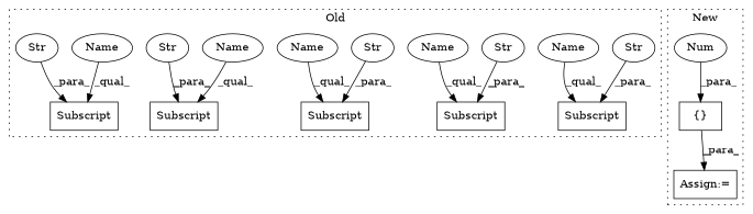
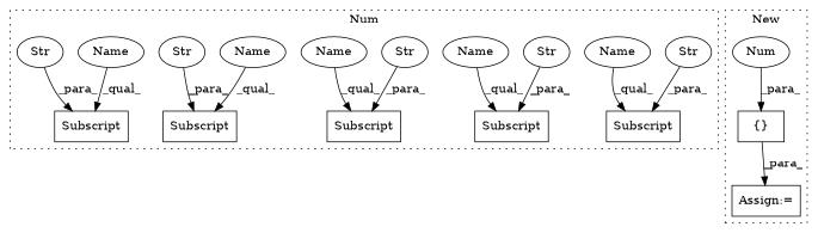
  digraph {
    node [a=63 l=11 shape=ellipse]
    n1 [l="22,0" label=Subscript s="1094,0" shape=box]
    n2 [a=66 l=9 label=Str s=1106]
    n3 [l="28,0" label=Subscript s="1014,0" shape=box]
    n4 [a=66 l=15 label=Str s=1026]
    n5 [l="28,0" label=Subscript s="914,0" shape=box]
    n6 [a=66 l=15 label=Str s=926]
    n7 [l="28,0" label=Subscript s="800,0" shape=box]
    n8 [a=66 l=15 label=Str s=812]
    n9 [l="28,0" label=Subscript s="686,0" shape=box]
    n10 [a=66 l=15 label=Str s=698]
    n11 [a=87 label=Name s=1014]
    n12 [a=87 label=Name s=686]
    n13 [a=87 label=Name s=800]
    n14 [a=87 label=Name s=914]
    n15 [a=87 label=Name s=1094]
    n16 [a=59 l="1,0" label="{}" s="526,545" shape=box]
    n17 [a=68 l=3 label="Assign:=" s=490 shape=box]
    n18 [a=76 l=2 label=Num s=527]
    subgraph cluster_1 {
-     label=Old
+     label=Num
      style=dotted
      n1
      n2
      n3
      n4
      n5
      n6
      n7
      n8
      n9
      n10
      n11
      n12
      n13
      n14
      n15
    }
    subgraph cluster_2 {
      label=New
      style=dotted
      n16
      n17
      n18
    }
    n2 -> n1 [label=_para_]
    n4 -> n3 [label=_para_]
    n6 -> n5 [label=_para_]
    n8 -> n7 [label=_para_]
    n10 -> n9 [label=_para_]
    n11 -> n3 [label=_qual_]
    n12 -> n9 [label=_qual_]
    n13 -> n7 [label=_qual_]
    n14 -> n5 [label=_qual_]
    n15 -> n1 [label=_qual_]
    n16 -> n17 [label=_para_]
    n18 -> n16 [label=_para_]
  }
